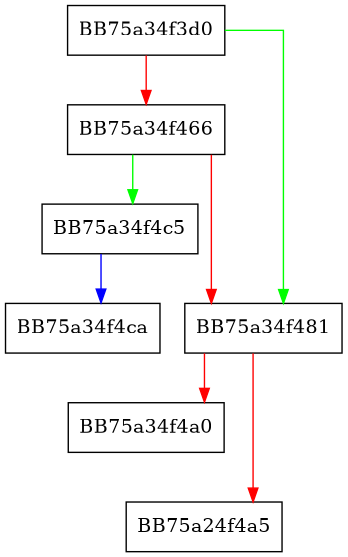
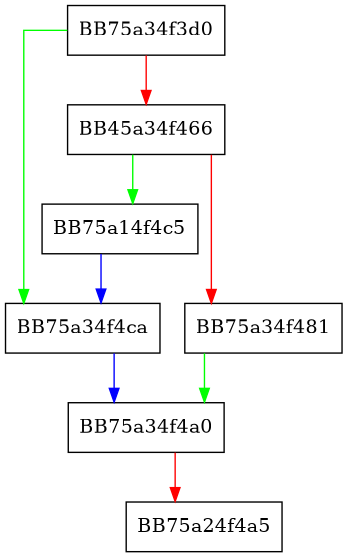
  digraph {
    splines=ortho
    node [shape=box]
    edge [color=red]
    BB75a34f3d0
    BB75a34f4ca
-   BB75a34f466
+   BB75a34f466 [label=BB45a34f466]
    BB75a34f4a0
-   BB75a34f4c5
+   BB75a34f4c5 [label=BB75a14f4c5]
    BB75a34f481
    n7 [label=BB75a24f4a5]
-   BB75a34f3d0 -> BB75a34f481 [color=green]
+   BB75a34f3d0 -> BB75a34f4ca [color=green]
    BB75a34f3d0 -> BB75a34f466
+   BB75a34f4ca -> BB75a34f4a0 [color=blue]
    BB75a34f466 -> BB75a34f4c5 [color=green]
    BB75a34f466 -> BB75a34f481
-   BB75a34f481 -> n7
+   BB75a34f4a0 -> n7
    BB75a34f4c5 -> BB75a34f4ca [color=blue]
-   BB75a34f481 -> BB75a34f4a0
+   BB75a34f481 -> BB75a34f4a0 [color=green]
  }
